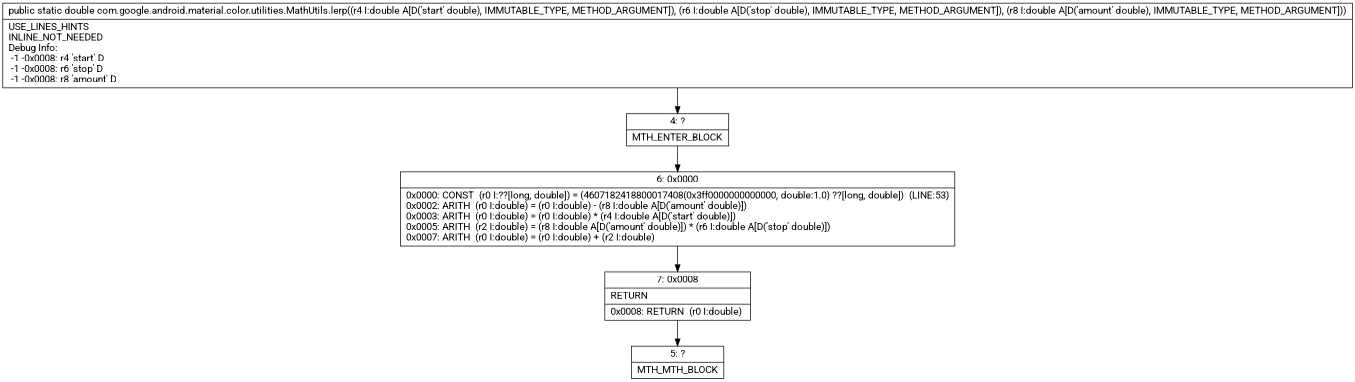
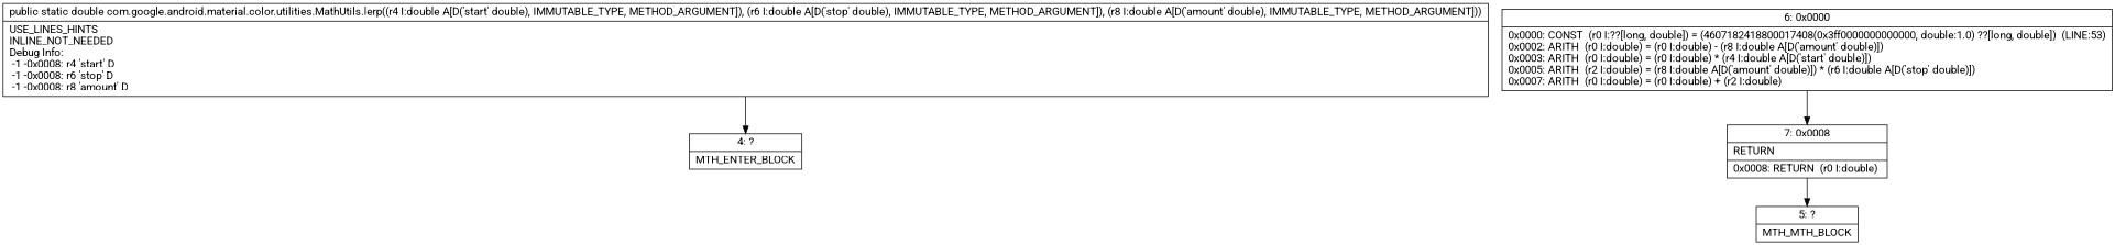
  digraph {
    fontname=Roboto
    node [fontname=Roboto shape=record]
    edge [fontname=Roboto]
    n1 [label="{4\:\ ?|MTH_ENTER_BLOCK\l}"]
    n2 [label="{6\:\ 0x0000|0x0000: CONST  (r0 I:??[long, double]) = (4607182418800017408(0x3ff0000000000000, double:1.0) ??[long, double])  (LINE:53)\l0x0002: ARITH  (r0 I:double) = (r0 I:double) \- (r8 I:double A[D('amount' double)]) \l0x0003: ARITH  (r0 I:double) = (r0 I:double) * (r4 I:double A[D('start' double)]) \l0x0005: ARITH  (r2 I:double) = (r8 I:double A[D('amount' double)]) * (r6 I:double A[D('stop' double)]) \l0x0007: ARITH  (r0 I:double) = (r0 I:double) + (r2 I:double) \l}"]
    n3 [label="{7\:\ 0x0008|RETURN\l|0x0008: RETURN  (r0 I:double) \l}"]
    n4 [label="{5\:\ ?|MTH_MTH_BLOCK\l}"]
    n5 [label="{public static double com.google.android.material.color.utilities.MathUtils.lerp((r4 I:double A[D('start' double), IMMUTABLE_TYPE, METHOD_ARGUMENT]), (r6 I:double A[D('stop' double), IMMUTABLE_TYPE, METHOD_ARGUMENT]), (r8 I:double A[D('amount' double), IMMUTABLE_TYPE, METHOD_ARGUMENT]))  | USE_LINES_HINTS\lINLINE_NOT_NEEDED\lDebug Info:\l  \-1 \-0x0008: r4 'start' D\l  \-1 \-0x0008: r6 'stop' D\l  \-1 \-0x0008: r8 'amount' D\l}"]
-   n1 -> n2
    n2 -> n3
    n3 -> n4
    n5 -> n1
  }
